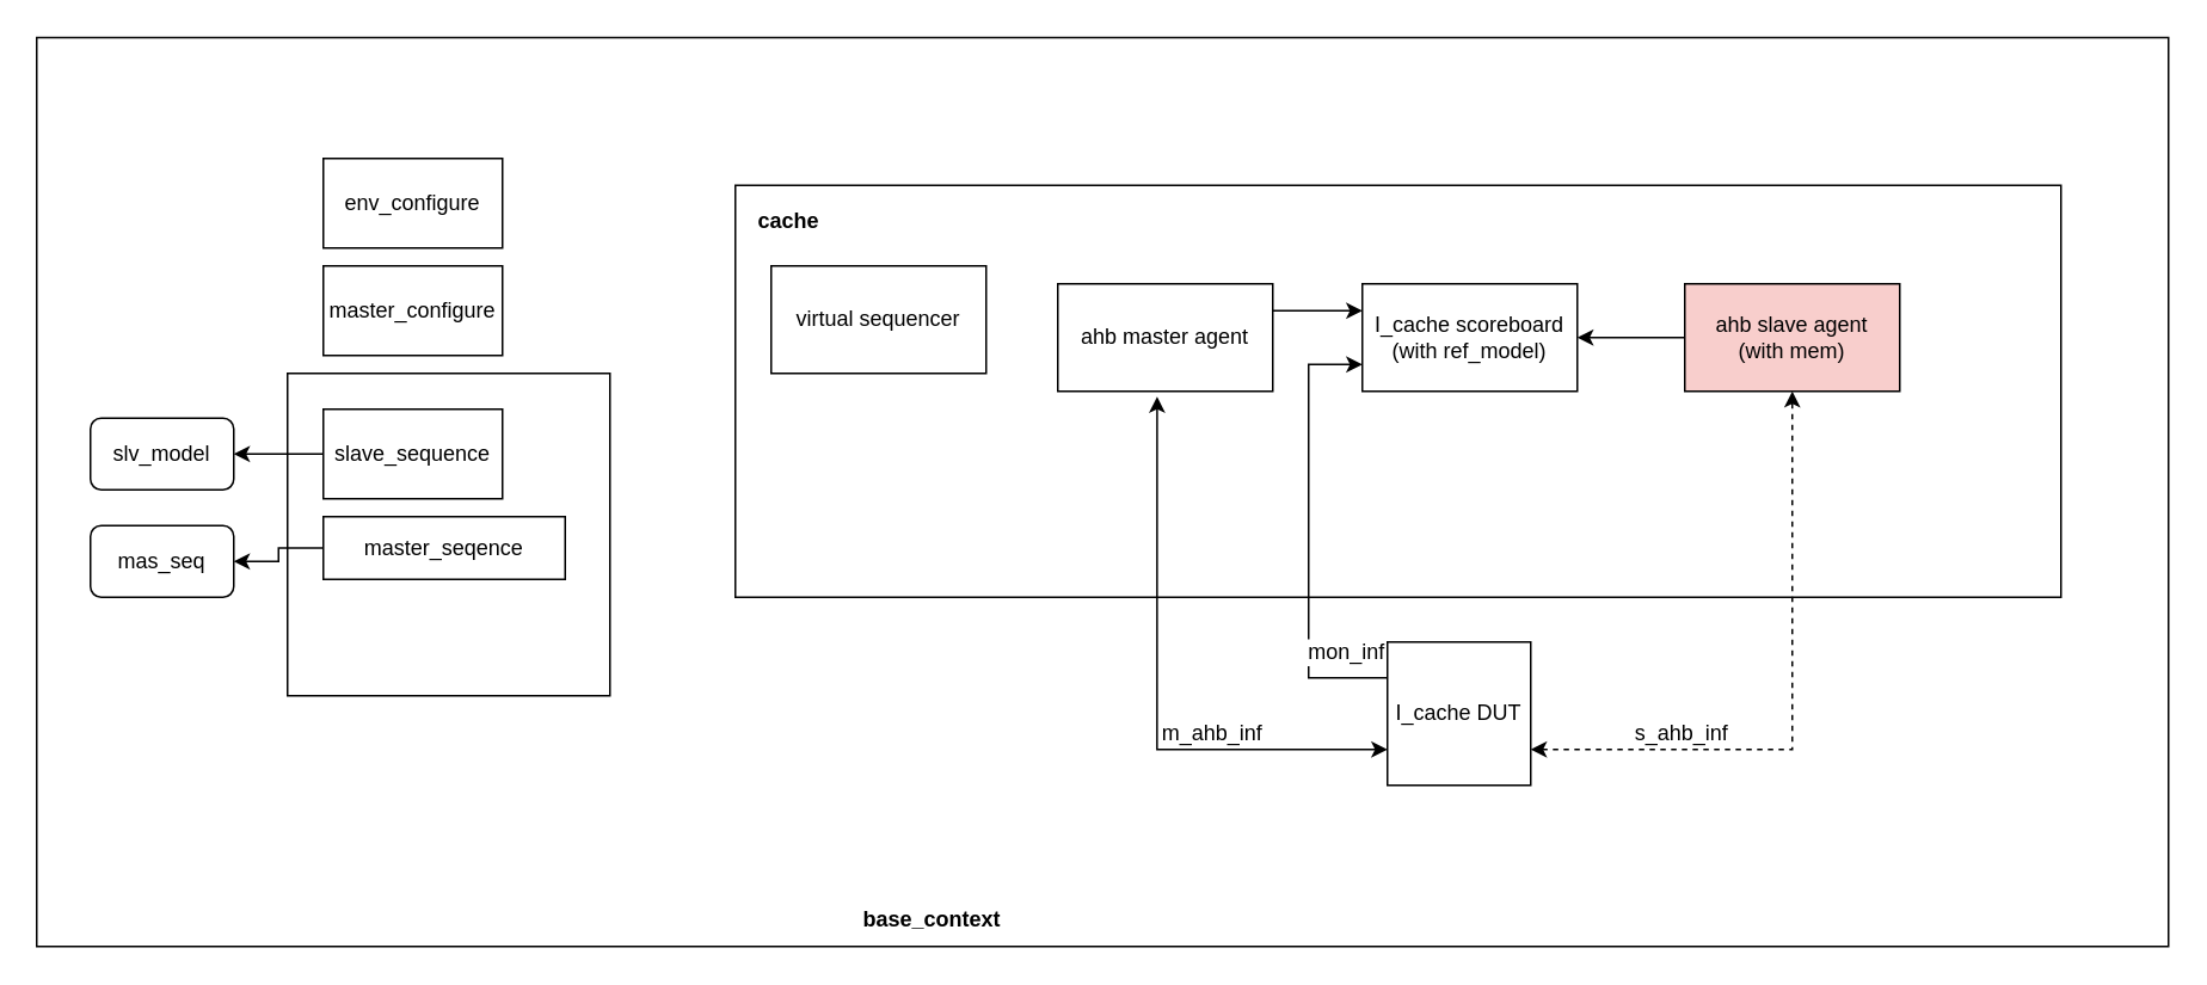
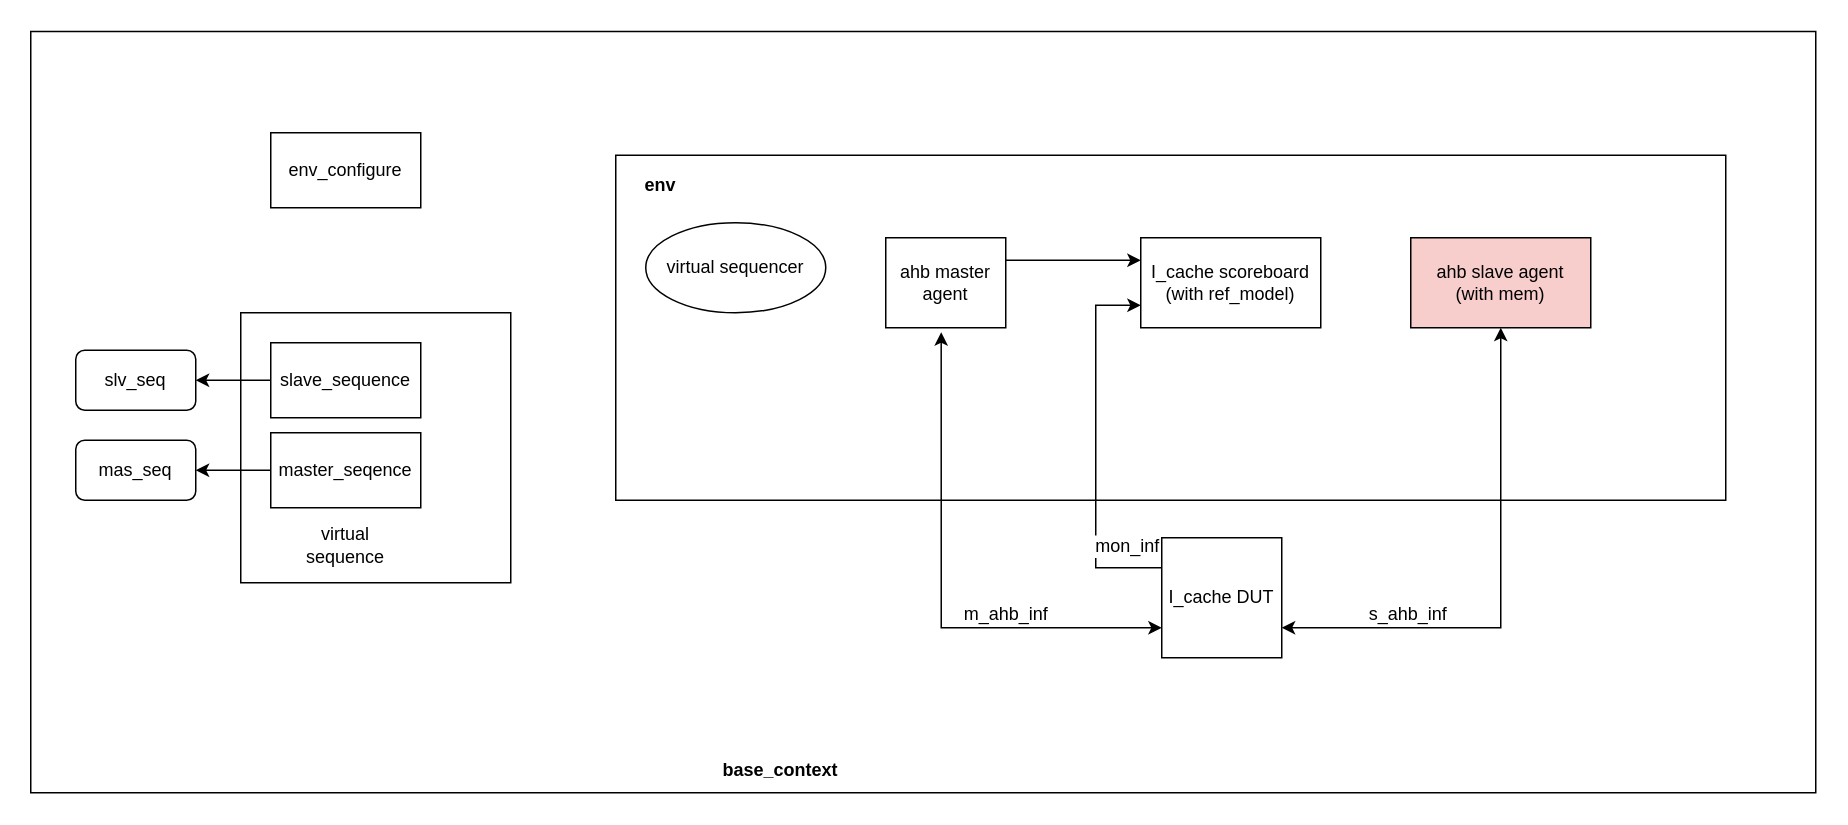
  <mxCell id="0" />
  <mxCell id="1" parent="0" />
  <mxCell id="2" value="" style="rounded=0;whiteSpace=wrap;html=1;align=center;verticalAlign=middle;fontFamily=Helvetica;fontSize=12;fillColor=none;" parent="1" vertex="1"><mxGeometry x="20" y="20.5" width="1190" height="507.5" as="geometry" /></mxCell>
  <mxCell id="3" value="" style="whiteSpace=wrap;html=1;aspect=fixed;rounded=0;align=center;verticalAlign=middle;fontFamily=Helvetica;fontSize=12;fillColor=none;" parent="1" vertex="1"><mxGeometry x="160" y="208" width="180" height="180" as="geometry" /></mxCell>
  <mxCell id="4" value="&lt;div&gt;&lt;br&gt;&lt;/div&gt;&lt;div&gt;&lt;br&gt;&lt;/div&gt;&lt;div&gt;&lt;br&gt;&lt;/div&gt;&lt;div&gt;&lt;br&gt;&lt;/div&gt;&lt;div&gt;&lt;br&gt;&lt;/div&gt;&lt;div&gt;&lt;br&gt;&lt;/div&gt;&lt;div&gt;&lt;br&gt;&lt;/div&gt;&lt;div&gt;&lt;br&gt;&lt;/div&gt;&lt;div&gt;&lt;br&gt;&lt;/div&gt;&lt;div&gt;&lt;br&gt;&lt;/div&gt;&lt;div&gt;&lt;br&gt;&lt;/div&gt;&lt;div&gt;&lt;br&gt;&lt;/div&gt;&lt;div&gt;&lt;br&gt;&lt;/div&gt;&lt;div&gt;&lt;br&gt;&lt;/div&gt;&lt;div&gt;&lt;br&gt;&lt;/div&gt;" style="rounded=0;whiteSpace=wrap;html=1;align=center;verticalAlign=middle;fontFamily=Helvetica;fontSize=12;fillColor=none;" parent="1" vertex="1"><mxGeometry x="410" y="103" width="740" height="230" as="geometry" /></mxCell>
  <mxCell id="5" style="edgeStyle=orthogonalEdgeStyle;rounded=0;orthogonalLoop=1;jettySize=auto;html=1;exitX=1;exitY=0.25;exitDx=0;exitDy=0;entryX=0;entryY=0.25;entryDx=0;entryDy=0;" parent="1" source="6" target="9" edge="1"><mxGeometry relative="1" as="geometry" /></mxCell>
- <mxCell id="6" value="ahb master agent" style="rounded=0;whiteSpace=wrap;html=1;" parent="1" vertex="1"><mxGeometry x="590" y="158" width="120" height="60" as="geometry" /></mxCell>
- <mxCell id="7" style="edgeStyle=orthogonalEdgeStyle;rounded=0;orthogonalLoop=1;jettySize=auto;html=1;exitX=0;exitY=0.5;exitDx=0;exitDy=0;entryX=1;entryY=0.5;entryDx=0;entryDy=0;" parent="1" source="8" target="9" edge="1"><mxGeometry relative="1" as="geometry" /></mxCell>
+ <mxCell id="6" value="ahb master agent" style="rounded=0;whiteSpace=wrap;html=1;" parent="1" vertex="1"><mxGeometry x="590" y="158" width="80" height="60" as="geometry" /></mxCell>
  <mxCell id="8" value="ahb slave&lt;span style=&quot;background-color: transparent; color: light-dark(rgb(0, 0, 0), rgb(255, 255, 255));&quot;&gt;&amp;nbsp;agent&lt;/span&gt;&lt;div&gt;&lt;span style=&quot;background-color: transparent; color: light-dark(rgb(0, 0, 0), rgb(255, 255, 255));&quot;&gt;(with mem)&lt;/span&gt;&lt;/div&gt;" style="rounded=0;whiteSpace=wrap;html=1;fillColor=#f8cecc;" parent="1" vertex="1"><mxGeometry x="940" y="158" width="120" height="60" as="geometry" /></mxCell>
  <mxCell id="9" value="I_cache scoreboard&lt;div&gt;(with ref_model)&lt;/div&gt;" style="rounded=0;whiteSpace=wrap;html=1;" parent="1" vertex="1"><mxGeometry x="760" y="158" width="120" height="60" as="geometry" /></mxCell>
  <mxCell id="10" style="edgeStyle=orthogonalEdgeStyle;rounded=0;orthogonalLoop=1;jettySize=auto;html=1;exitX=0;exitY=0.25;exitDx=0;exitDy=0;entryX=0;entryY=0.75;entryDx=0;entryDy=0;fontFamily=Helvetica;fontSize=12;fontColor=default;" parent="1" source="14" target="9" edge="1"><mxGeometry relative="1" as="geometry"><Array as="points"><mxPoint x="730" y="378" /><mxPoint x="730" y="203" /></Array></mxGeometry></mxCell>
  <mxCell id="11" value="mon_inf" style="edgeLabel;html=1;align=center;verticalAlign=middle;resizable=0;points=[];rounded=0;strokeColor=default;fontFamily=Helvetica;fontSize=12;fontColor=default;fillColor=default;" parent="10" vertex="1" connectable="0"><mxGeometry x="-0.829" relative="1" as="geometry"><mxPoint x="-3" y="-15" as="offset" /></mxGeometry></mxCell>
- <mxCell id="12" style="edgeStyle=orthogonalEdgeStyle;rounded=0;orthogonalLoop=1;jettySize=auto;html=1;exitX=1;exitY=0.75;exitDx=0;exitDy=0;entryX=0.5;entryY=1;entryDx=0;entryDy=0;fontFamily=Helvetica;fontSize=12;fontColor=default;startArrow=classic;startFill=1;dashed=1;" parent="1" source="14" target="8" edge="1"><mxGeometry relative="1" as="geometry" /></mxCell>
+ <mxCell id="12" style="edgeStyle=orthogonalEdgeStyle;rounded=0;orthogonalLoop=1;jettySize=auto;html=1;exitX=1;exitY=0.75;exitDx=0;exitDy=0;entryX=0.5;entryY=1;entryDx=0;entryDy=0;fontFamily=Helvetica;fontSize=12;fontColor=default;startArrow=classic;startFill=1;" parent="1" source="14" target="8" edge="1"><mxGeometry relative="1" as="geometry" /></mxCell>
  <mxCell id="13" value="s_ahb_inf" style="edgeLabel;html=1;align=center;verticalAlign=middle;resizable=0;points=[];rounded=0;strokeColor=default;fontFamily=Helvetica;fontSize=12;fontColor=default;fillColor=default;" parent="12" vertex="1" connectable="0"><mxGeometry x="-0.521" y="1" relative="1" as="geometry"><mxPoint y="-9" as="offset" /></mxGeometry></mxCell>
  <mxCell id="14" value="I_cache DUT" style="whiteSpace=wrap;html=1;aspect=fixed;rounded=0;strokeColor=default;align=center;verticalAlign=middle;fontFamily=Helvetica;fontSize=12;fontColor=default;fillColor=default;" parent="1" vertex="1"><mxGeometry x="774" y="358" width="80" height="80" as="geometry" /></mxCell>
  <mxCell id="15" style="edgeStyle=orthogonalEdgeStyle;rounded=0;orthogonalLoop=1;jettySize=auto;html=1;exitX=0;exitY=0.75;exitDx=0;exitDy=0;entryX=0.462;entryY=1.05;entryDx=0;entryDy=0;entryPerimeter=0;fontFamily=Helvetica;fontSize=12;fontColor=default;endArrow=classic;endFill=1;startArrow=classic;startFill=1;" parent="1" source="14" target="6" edge="1"><mxGeometry relative="1" as="geometry" /></mxCell>
  <mxCell id="16" value="m_ahb_inf" style="edgeLabel;html=1;align=center;verticalAlign=middle;resizable=0;points=[];rounded=0;strokeColor=default;fontFamily=Helvetica;fontSize=12;fontColor=default;fillColor=default;" parent="15" vertex="1" connectable="0"><mxGeometry x="-0.39" y="-3" relative="1" as="geometry"><mxPoint y="-7" as="offset" /></mxGeometry></mxCell>
- <mxCell id="17" value="&lt;b&gt;cache&lt;/b&gt;" style="text;html=1;align=center;verticalAlign=middle;whiteSpace=wrap;rounded=0;fontFamily=Helvetica;fontSize=12;fontColor=default;" parent="1" vertex="1"><mxGeometry x="410" y="108" width="60" height="30" as="geometry" /></mxCell>
+ <mxCell id="17" value="&lt;b&gt;env&lt;/b&gt;" style="text;html=1;align=center;verticalAlign=middle;whiteSpace=wrap;rounded=0;fontFamily=Helvetica;fontSize=12;fontColor=default;" parent="1" vertex="1"><mxGeometry x="410" y="108" width="60" height="30" as="geometry" /></mxCell>
  <mxCell id="18" style="edgeStyle=orthogonalEdgeStyle;rounded=0;orthogonalLoop=1;jettySize=auto;html=1;exitX=0;exitY=0.5;exitDx=0;exitDy=0;entryX=1;entryY=0.5;entryDx=0;entryDy=0;fontFamily=Helvetica;fontSize=12;fontColor=default;" parent="1" source="19" target="25" edge="1"><mxGeometry relative="1" as="geometry" /></mxCell>
- <mxCell id="19" value="master_seqence" style="rounded=0;whiteSpace=wrap;html=1;strokeColor=default;align=center;verticalAlign=middle;fontFamily=Helvetica;fontSize=12;fontColor=default;fillColor=default;" parent="1" vertex="1"><mxGeometry x="180" y="288" width="135" height="35" as="geometry" /></mxCell>
+ <mxCell id="19" value="master_seqence" style="rounded=0;whiteSpace=wrap;html=1;strokeColor=default;align=center;verticalAlign=middle;fontFamily=Helvetica;fontSize=12;fontColor=default;fillColor=default;" parent="1" vertex="1"><mxGeometry x="180" y="288" width="100" height="50" as="geometry" /></mxCell>
  <mxCell id="20" style="edgeStyle=orthogonalEdgeStyle;rounded=0;orthogonalLoop=1;jettySize=auto;html=1;exitX=0;exitY=0.5;exitDx=0;exitDy=0;entryX=1;entryY=0.5;entryDx=0;entryDy=0;fontFamily=Helvetica;fontSize=12;fontColor=default;" parent="1" source="21" target="24" edge="1"><mxGeometry relative="1" as="geometry" /></mxCell>
  <mxCell id="21" value="slave_sequence" style="rounded=0;whiteSpace=wrap;html=1;strokeColor=default;align=center;verticalAlign=middle;fontFamily=Helvetica;fontSize=12;fontColor=default;fillColor=default;" parent="1" vertex="1"><mxGeometry x="180" y="228" width="100" height="50" as="geometry" /></mxCell>
  <mxCell id="22" value="env_configure" style="rounded=0;whiteSpace=wrap;html=1;strokeColor=default;align=center;verticalAlign=middle;fontFamily=Helvetica;fontSize=12;fontColor=default;fillColor=default;" parent="1" vertex="1"><mxGeometry x="180" y="88" width="100" height="50" as="geometry" /></mxCell>
- <mxCell id="23" value="master_configure" style="rounded=0;whiteSpace=wrap;html=1;strokeColor=default;align=center;verticalAlign=middle;fontFamily=Helvetica;fontSize=12;fontColor=default;fillColor=default;" parent="1" vertex="1"><mxGeometry x="180" y="148" width="100" height="50" as="geometry" /></mxCell>
- <mxCell id="24" value="slv_model" style="rounded=1;whiteSpace=wrap;html=1;strokeColor=default;align=center;verticalAlign=middle;fontFamily=Helvetica;fontSize=12;fontColor=default;fillColor=default;" parent="1" vertex="1"><mxGeometry x="50" y="233" width="80" height="40" as="geometry" /></mxCell>
+ <mxCell id="24" value="slv_seq" style="rounded=1;whiteSpace=wrap;html=1;strokeColor=default;align=center;verticalAlign=middle;fontFamily=Helvetica;fontSize=12;fontColor=default;fillColor=default;" parent="1" vertex="1"><mxGeometry x="50" y="233" width="80" height="40" as="geometry" /></mxCell>
  <mxCell id="25" value="mas_seq" style="rounded=1;whiteSpace=wrap;html=1;strokeColor=default;align=center;verticalAlign=middle;fontFamily=Helvetica;fontSize=12;fontColor=default;fillColor=default;" parent="1" vertex="1"><mxGeometry x="50" y="293" width="80" height="40" as="geometry" /></mxCell>
- <mxCell id="27" value="virtual sequencer" style="rounded=0;whiteSpace=wrap;html=1;strokeColor=default;align=center;verticalAlign=middle;fontFamily=Helvetica;fontSize=12;fontColor=default;fillColor=default;" parent="1" vertex="1"><mxGeometry x="430" y="148" width="120" height="60" as="geometry" /></mxCell>
+ <mxCell id="26" value="virtual sequence" style="text;html=1;align=center;verticalAlign=middle;whiteSpace=wrap;rounded=0;fontFamily=Helvetica;fontSize=12;fontColor=default;" parent="1" vertex="1"><mxGeometry x="200" y="348" width="60" height="30" as="geometry" /></mxCell>
+ <mxCell id="27" value="virtual sequencer" style="ellipse;whiteSpace=wrap;html=1;strokeColor=default;align=center;verticalAlign=middle;fontFamily=Helvetica;fontSize=12;fontColor=default;fillColor=default;" parent="1" vertex="1"><mxGeometry x="430" y="148" width="120" height="60" as="geometry" /></mxCell>
  <mxCell id="28" value="&lt;b&gt;base_context&lt;/b&gt;" style="text;html=1;align=center;verticalAlign=middle;whiteSpace=wrap;rounded=0;fontFamily=Helvetica;fontSize=12;fontColor=default;" parent="1" vertex="1"><mxGeometry x="480" y="498" width="80" height="30" as="geometry" /></mxCell>
